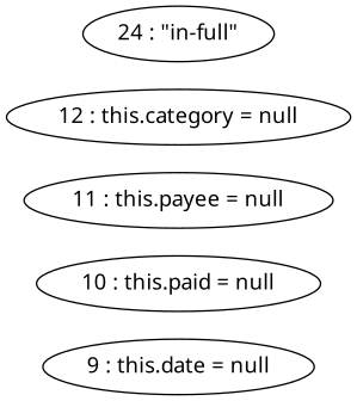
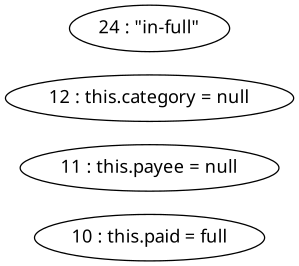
  digraph {
    rankdir=LR
    fontname="Noto Sans"
    node [fontname="Noto Sans"]
-   "9 : this.date = null"
-   "10 : this.paid = null"
+   "10 : this.paid = null" [label="10 : this.paid = full"]
    "11 : this.payee = null"
    "12 : this.category = null"
    "24 : \"in-full\""
  }
